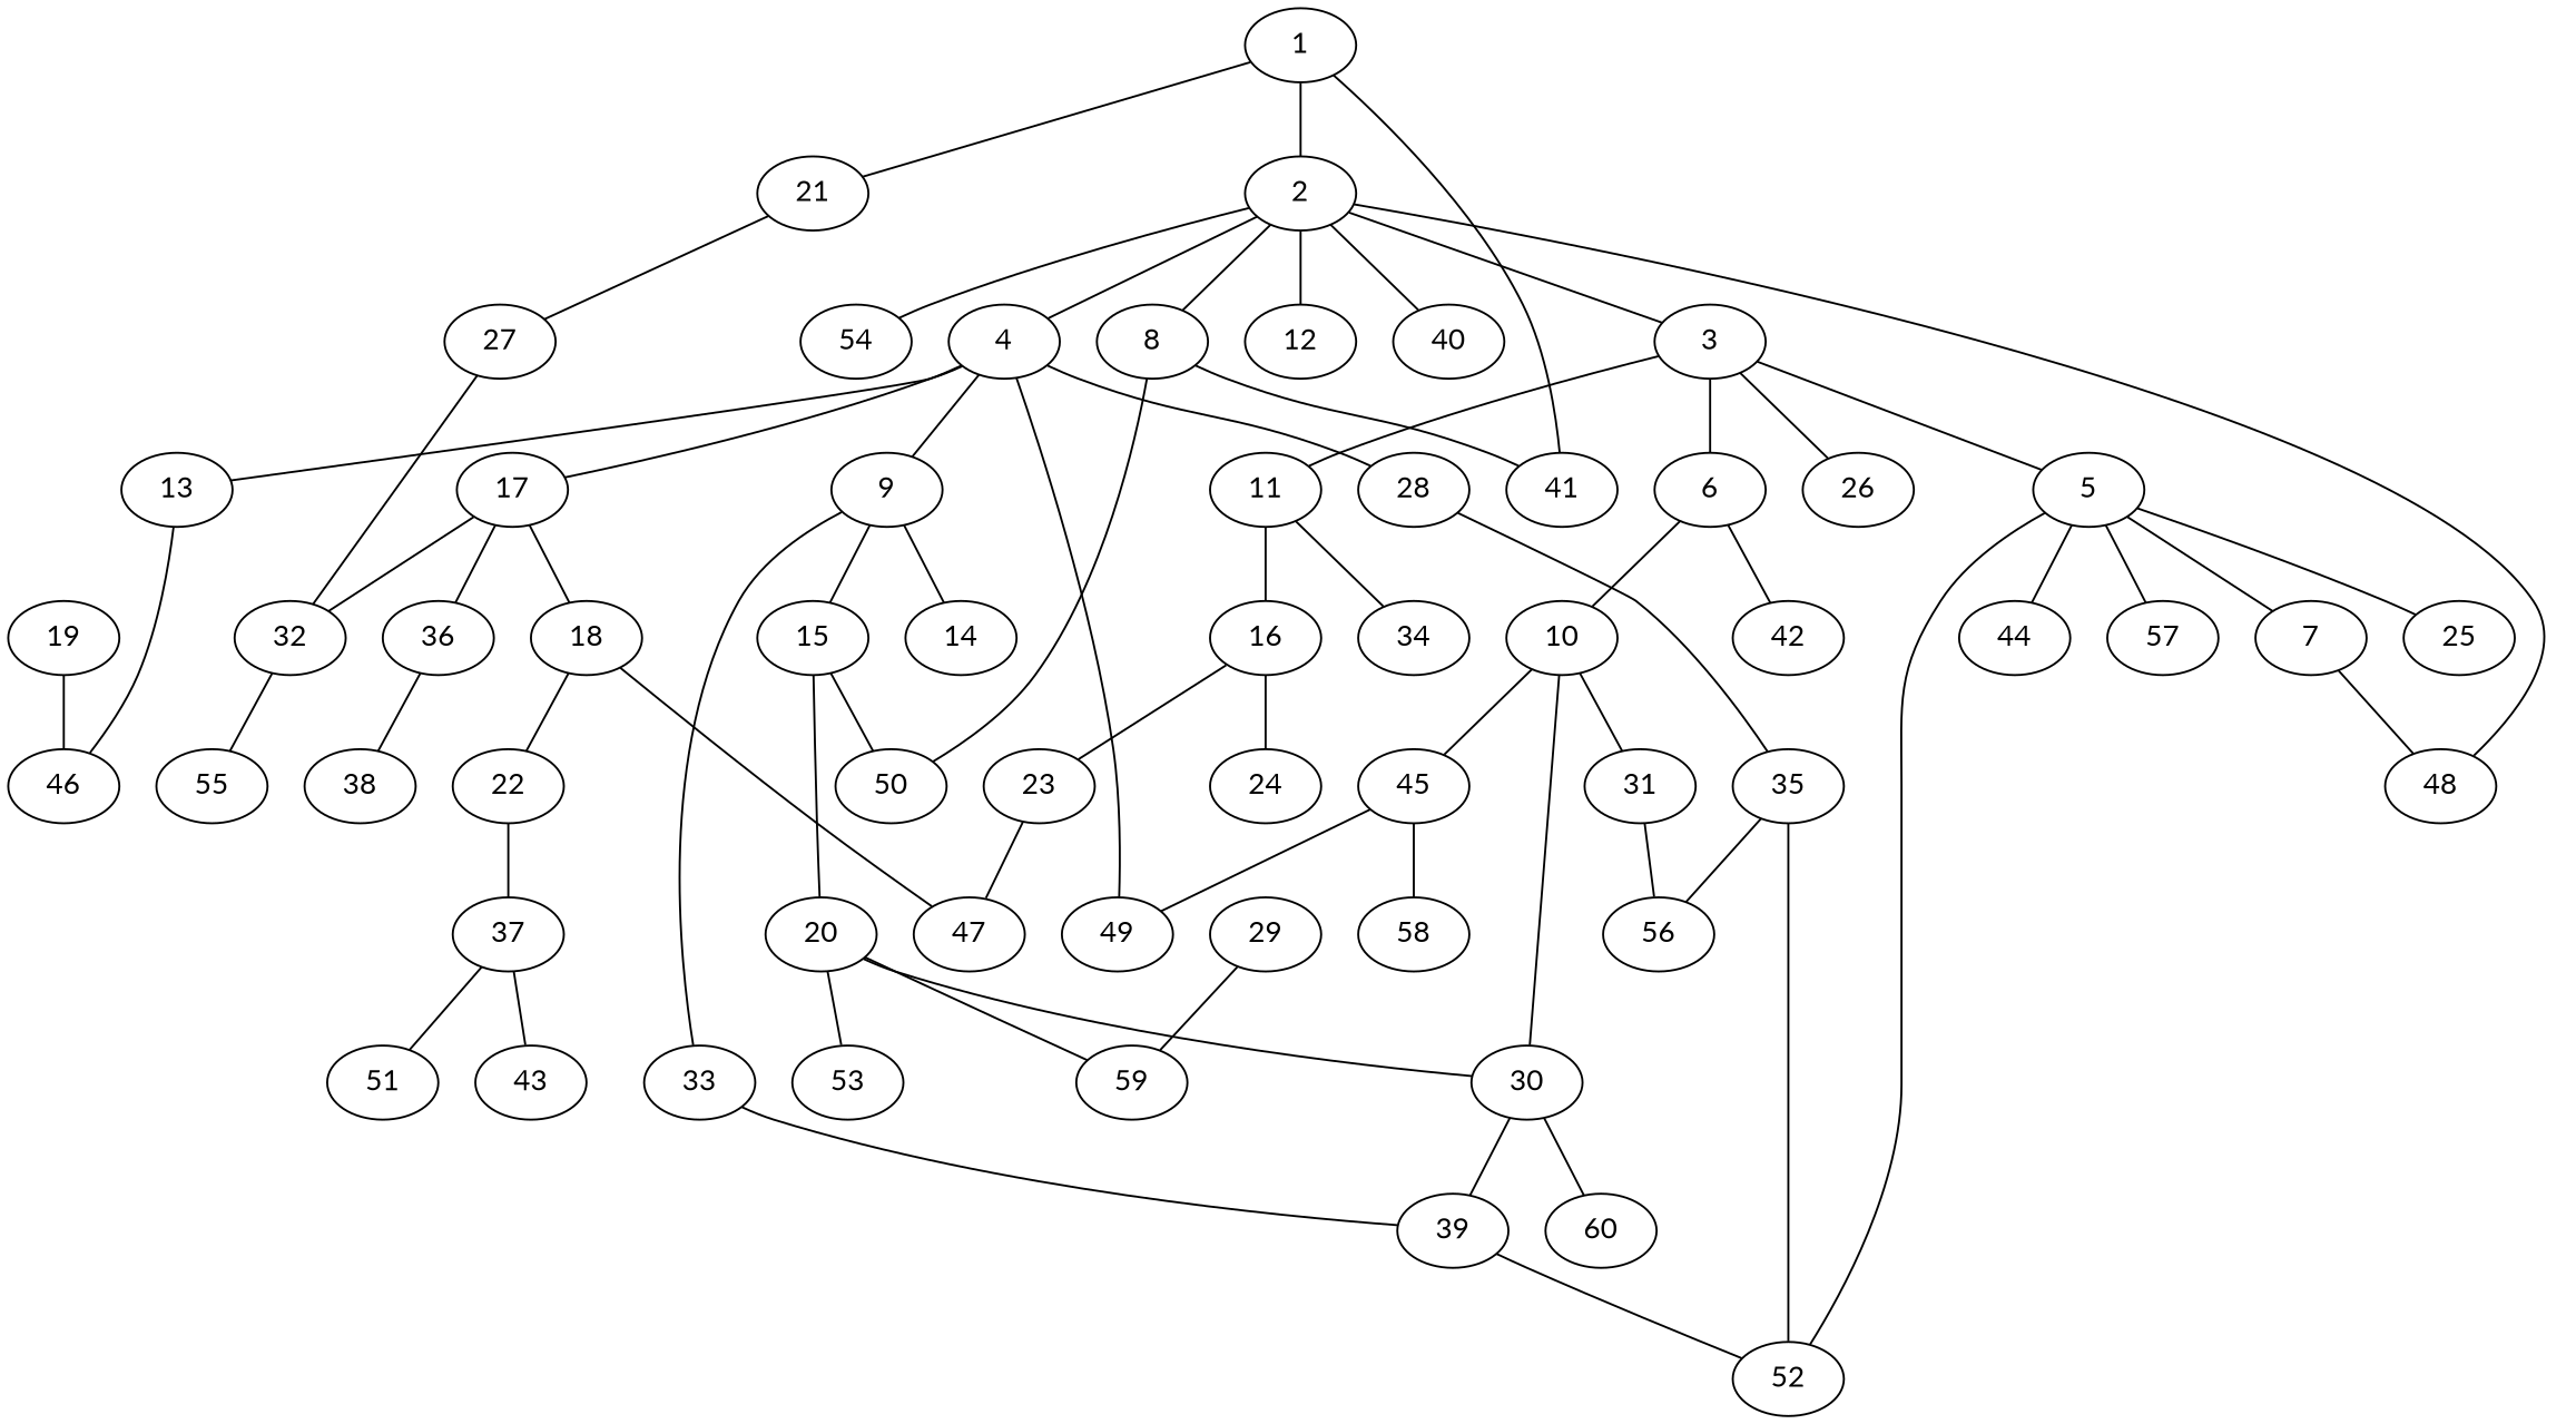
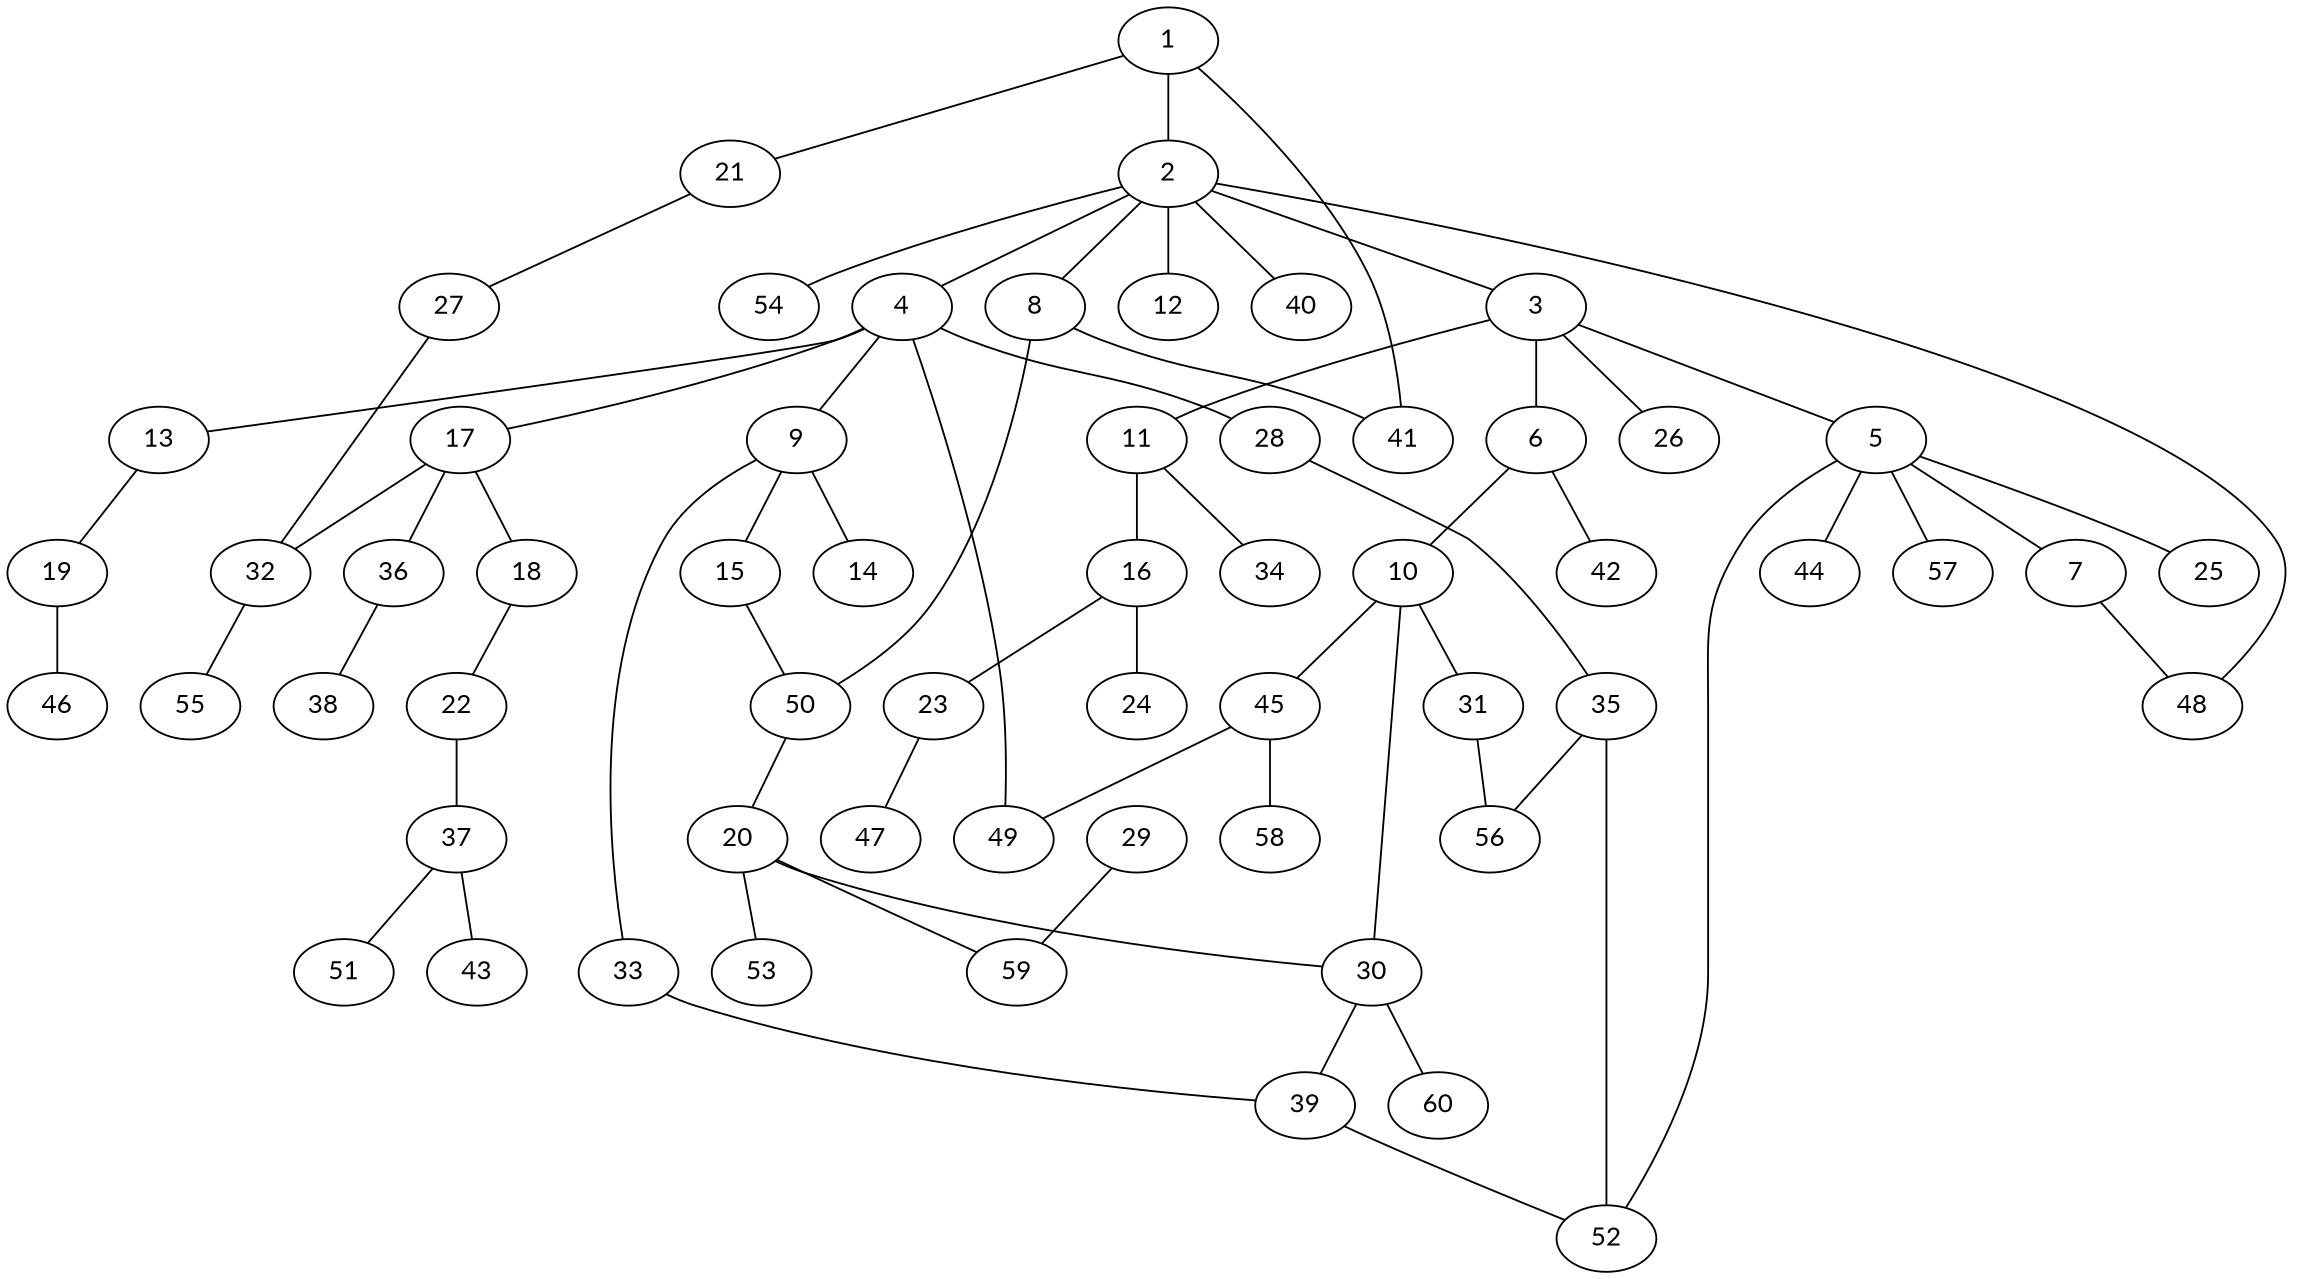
  graph {
    fontname=Lato
    node [fontname=Lato]
    edge [fontname=Lato]
    1
    2
    21
    41
    3
    4
    8
    12
    40
    48
    54
    27
    5
    6
    11
    26
    9
    13
    17
    28
    49
    50
    32
    7
    25
    44
    52
    57
    10
    42
    16
    34
    14
    15
    33
    19
    18
    36
    35
    29
    59
    30
    31
    45
    23
    24
    20
    39
    46
    47
    22
    55
    38
    56
    60
    58
    53
    37
    43
    51
    1 -- 2
    1 -- 21
    1 -- 41
    2 -- 3
    2 -- 4
    2 -- 8
    2 -- 12
    2 -- 40
    2 -- 48
    2 -- 54
    21 -- 27
    3 -- 5
    3 -- 6
    3 -- 11
    3 -- 26
    4 -- 9
    4 -- 13
    4 -- 17
    4 -- 28
    4 -- 49
    8 -- 41
    8 -- 50
    27 -- 32
    5 -- 7
    5 -- 25
    5 -- 44
    5 -- 52
    5 -- 57
    6 -- 10
    6 -- 42
    11 -- 16
    11 -- 34
    9 -- 14
    9 -- 15
    9 -- 33
-   13 -- 46
+   13 -- 19
    17 -- 32
    17 -- 18
    17 -- 36
    28 -- 35
    32 -- 55
    7 -- 48
    10 -- 30
    10 -- 31
    10 -- 45
    16 -- 23
    16 -- 24
    15 -- 50
-   15 -- 20
+   50 -- 20
    33 -- 39
    19 -- 46
-   18 -- 47
    18 -- 22
    36 -- 38
    35 -- 52
    35 -- 56
    29 -- 59
    30 -- 39
    30 -- 60
    31 -- 56
    45 -- 49
    45 -- 58
    23 -- 47
    20 -- 59
    20 -- 30
    20 -- 53
    39 -- 52
    22 -- 37
    37 -- 43
    37 -- 51
  }
